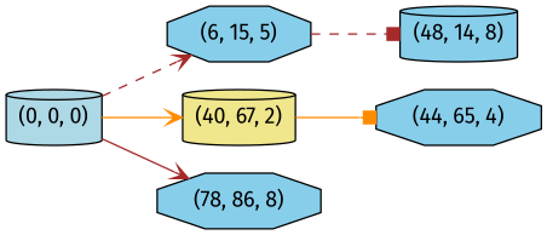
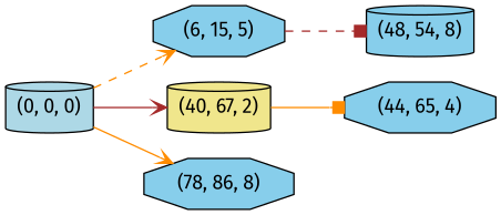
  digraph {
    fontname="Fira Sans"
    rankdir=LR
    node [fillcolor=skyblue fontname="Fira Sans" shape=cylinder style=filled]
    edge [arrowhead=vee color=darkorange fontname="Fira Sans" style=solid]
    "(0, 0, 0)" [fillcolor=lightblue]
    "(6, 15, 5)" [shape=octagon]
    "(40, 67, 2)" [fillcolor=khaki]
    "(78, 86, 8)" [shape=octagon]
-   "(48, 54, 8)" [label="(48, 14, 8)"]
+   "(48, 54, 8)"
    "(44, 65, 4)" [shape=octagon]
-   "(0, 0, 0)" -> "(6, 15, 5)" [color=brown style=dashed]
-   "(0, 0, 0)" -> "(40, 67, 2)"
-   "(0, 0, 0)" -> "(78, 86, 8)" [color=brown]
+   "(0, 0, 0)" -> "(6, 15, 5)" [style=dashed]
+   "(0, 0, 0)" -> "(40, 67, 2)" [color=brown]
+   "(0, 0, 0)" -> "(78, 86, 8)"
    "(6, 15, 5)" -> "(48, 54, 8)" [arrowhead=box color=brown style=dashed]
    "(40, 67, 2)" -> "(44, 65, 4)" [arrowhead=box]
  }
